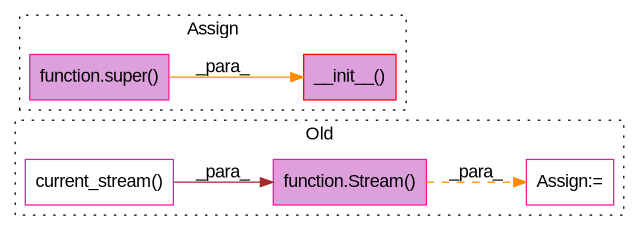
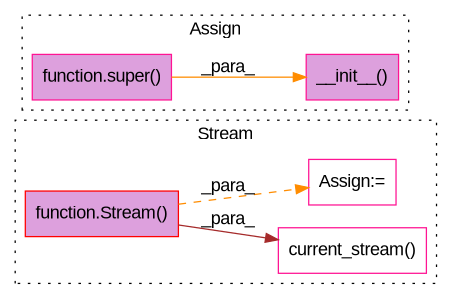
  digraph {
    fontname="Liberation Sans"
    rankdir=LR
    node [a=75 color=deeppink fillcolor=plum fontname="Liberation Sans" shape=box style=filled]
    edge [color=darkorange fontname="Liberation Sans" style=solid]
-   n1 [l="7,1" label="function.Stream()" s="361,407"]
+   n1 [color=red l="7,1" label="function.Stream()" s="361,407"]
    n2 [fillcolor=white l=27 label="current_stream()" s=368]
    n3 [a=68 fillcolor=white l=3 label="Assign:=" s=358]
    n4 [l="6,1" label="function.super()" s="255,277"]
-   n5 [color=red l=34 label="__init__()" s=255]
+   n5 [l=34 label="__init__()" s=255]
    subgraph cluster_1 {
-     label=Old
+     label=Stream
      style=dotted
      n1
      n2
      n3
    }
    subgraph cluster_2 {
      label=Assign
      style=dotted
      n4
      n5
    }
    n1 -> n3 [label=_para_ style=dashed]
-   n2 -> n1 [color=brown label=_para_]
+   n1 -> n2 [color=brown label=_para_]
    n4 -> n5 [label=_para_]
  }
